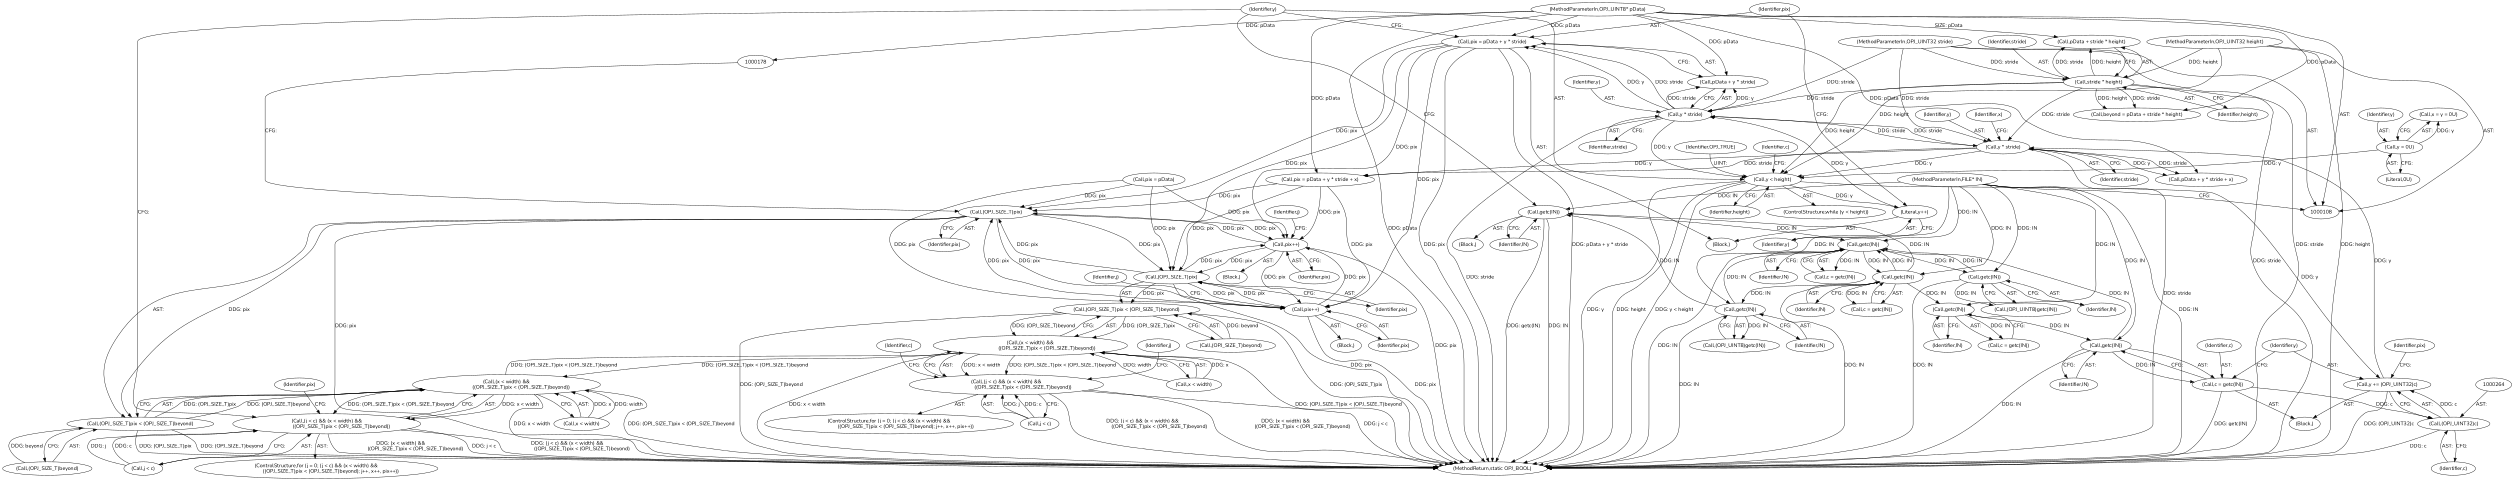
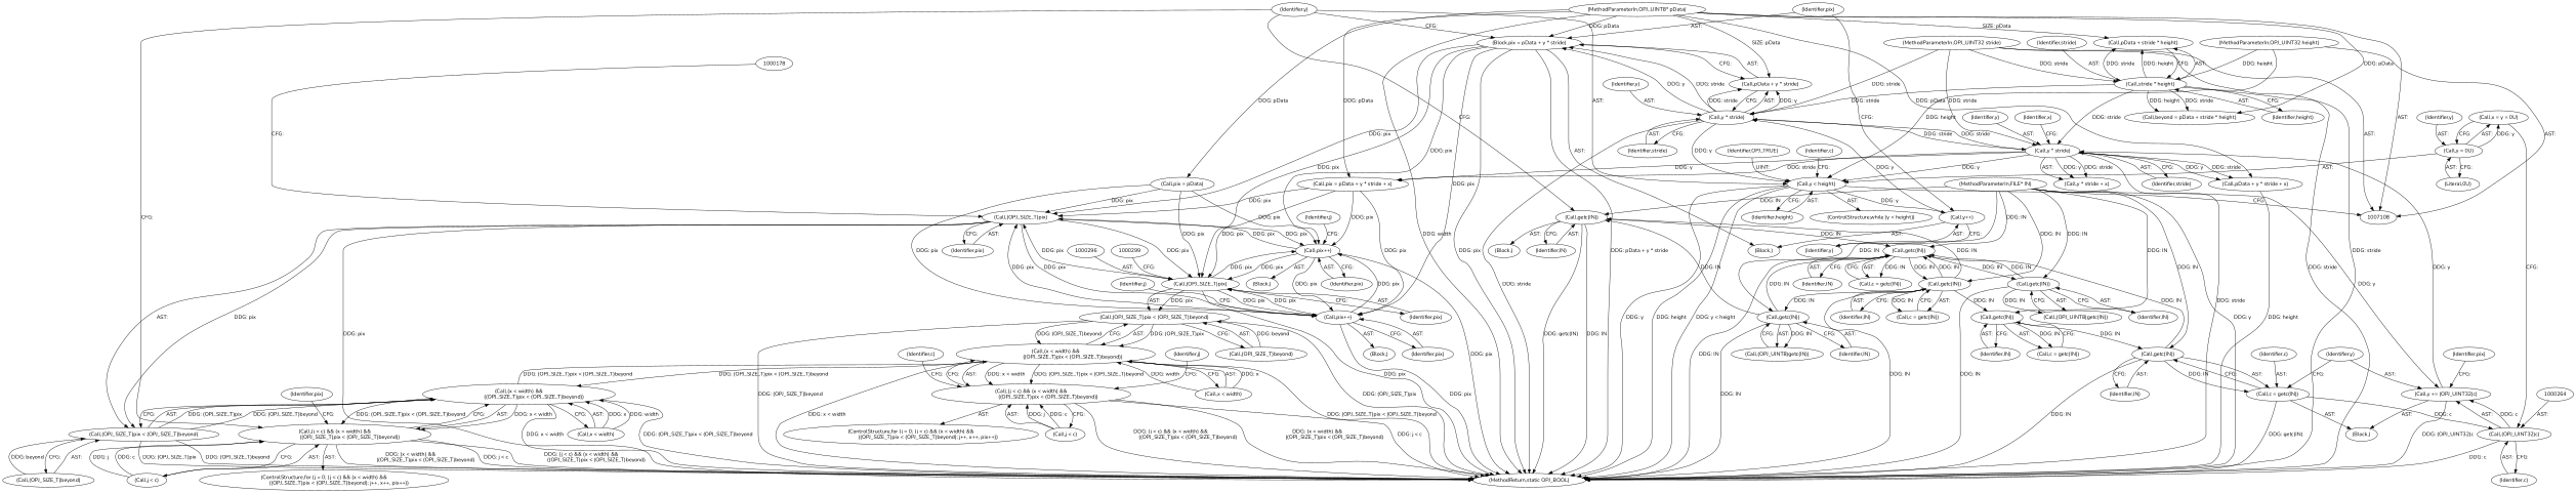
  digraph {
    fontname=Nunito
    node [fontname=Nunito]
    edge [fontname=Nunito]
-   n1 [label="(Call,pix = pData + y * stride)"]
+   n1 [label="(Block,pix = pData + y * stride)"]
    n2 [label="(Call,(OPJ_SIZE_T)pix)"]
    n3 [label="(Call,pix++)"]
    n4 [label="(Call,(OPJ_SIZE_T)pix)"]
    n5 [label="(Call,pix++)"]
    n6 [label="(MethodReturn,static OPJ_BOOL)"]
    n7 [label="(Block,)"]
    n8 [label="(Call,pData + y * stride)"]
    n9 [label="(Call,(OPJ_SIZE_T)pix < (OPJ_SIZE_T)beyond)"]
    n10 [label="(Identifier,pix)"]
    n11 [label="(Identifier,pix)"]
    n12 [label="(Block,)"]
    n13 [label="(Call,(OPJ_SIZE_T)pix < (OPJ_SIZE_T)beyond)"]
    n14 [label="(Identifier,pix)"]
    n15 [label="(Identifier,pix)"]
    n16 [label="(Block,)"]
    n17 [label="(Call,y * stride)"]
    n18 [label="(MethodParameterIn,OPJ_UINT8* pData)"]
    n19 [label="(Call,pData + stride * height)"]
    n20 [label="(Call,pData + y * stride + x)"]
    n21 [label="(Call,beyond = pData + stride * height)"]
    n22 [label="(Call,pix = pData)"]
    n23 [label="(Call,pix = pData + y * stride + x)"]
-   1000108
+   1000108 [label=1007108]
    n25 [label="(Call,stride * height)"]
    n26 [label="(Call,y < height)"]
    n27 [label="(Call,y * stride)"]
    n28 [label="(Identifier,stride)"]
-   n29 [label="(Literal,y++)"]
+   n29 [label="(Call,y++)"]
    n30 [label="(Call,y += (OPJ_UINT32)c)"]
    n31 [label="(Identifier,height)"]
    n32 [label="(ControlStructure,while (y < height))"]
    n33 [label="(Identifier,stride)"]
+   n34 [label="(Call,y * stride + x)"]
    n35 [label="(Identifier,y)"]
    n36 [label="(Call,(OPJ_UINT32)c)"]
    n37 [label="(Block,)"]
    n38 [label="(Call,y = 0U)"]
    n39 [label="(Call,x = y = 0U)"]
    n40 [label="(Literal,0U)"]
    n41 [label="(Identifier,c)"]
    n42 [label="(Call,c = getc(IN))"]
    n43 [label="(Call,getc(IN))"]
    n44 [label="(Call,getc(IN))"]
    n45 [label="(Identifier,IN)"]
    n46 [label="(Call,getc(IN))"]
    n47 [label="(Call,getc(IN))"]
    n48 [label="(Call,c = getc(IN))"]
    n49 [label="(Identifier,IN)"]
    n50 [label="(Call,getc(IN))"]
    n51 [label="(Call,c = getc(IN))"]
    n52 [label="(Identifier,IN)"]
    n53 [label="(Call,getc(IN))"]
    n54 [label="(Call,getc(IN))"]
    n55 [label="(Identifier,IN)"]
    n56 [label="(Call,c = getc(IN))"]
    n57 [label="(Identifier,IN)"]
    n58 [label="(Block,)"]
    n59 [label="(Identifier,IN)"]
    n60 [label="(Call,(OPJ_UINT8)getc(IN))"]
    n61 [label="(Call,(OPJ_UINT8)getc(IN))"]
    n62 [label="(Identifier,IN)"]
    n63 [label="(MethodParameterIn,FILE* IN)"]
    n64 [label="(Identifier,height)"]
    n65 [label="(MethodParameterIn,OPJ_UINT32 stride)"]
    n66 [label="(MethodParameterIn,OPJ_UINT32 height)"]
    n67 [label="(Call,(x < width) &&\n                     ((OPJ_SIZE_T)pix < (OPJ_SIZE_T)beyond))"]
    n68 [label="(Call,(OPJ_SIZE_T)beyond)"]
    n69 [label="(Call,(j < c) && (x < width) &&\n                     ((OPJ_SIZE_T)pix < (OPJ_SIZE_T)beyond))"]
    n70 [label="(Call,(x < width) &&\n                        ((OPJ_SIZE_T)pix < (OPJ_SIZE_T)beyond))"]
    n71 [label="(Call,x < width)"]
    n72 [label="(ControlStructure,for (j = 0; (j < c) && (x < width) &&\n                     ((OPJ_SIZE_T)pix < (OPJ_SIZE_T)beyond); j++, x++, pix++))"]
    n73 [label="(Call,j < c)"]
    n74 [label="(Call,(j < c) && (x < width) &&\n                        ((OPJ_SIZE_T)pix < (OPJ_SIZE_T)beyond))"]
    n75 [label="(Call,x < width)"]
    n76 [label="(Call,j < c)"]
    n77 [label="(ControlStructure,for (j = 0; (j < c) && (x < width) &&\n                        ((OPJ_SIZE_T)pix < (OPJ_SIZE_T)beyond); j++, x++, pix++))"]
    n78 [label="(Call,(OPJ_SIZE_T)beyond)"]
    n79 [label="(Identifier,y)"]
    n80 [label="(Identifier,pix)"]
    n81 [label="(Identifier,stride)"]
    n82 [label="(Identifier,j)"]
    n83 [label="(Identifier,pix)"]
    n84 [label="(Identifier,j)"]
    n85 [label="(Identifier,c)"]
    n86 [label="(Identifier,x)"]
    n87 [label="(Identifier,y)"]
    n88 [label="(Identifier,y)"]
    n89 [label="(Identifier,OPJ_TRUE)"]
    n90 [label="(Identifier,pix)"]
    n91 [label="(Identifier,j)"]
    n92 [label="(Identifier,c)"]
    n93 [label="(Identifier,y)"]
    n94 [label="(Identifier,c)"]
    n95 [label="(Identifier,y)"]
    1000264
    1000178
+   1000296
+   1000299
    n1 -> n2 [label="DDG: pix"]
    n1 -> n3 [label="DDG: pix"]
    n1 -> n4 [label="DDG: pix"]
    n1 -> n5 [label="DDG: pix"]
    n1 -> n6 [label="DDG: pix"]
    n1 -> n6 [label="DDG: pData + y * stride"]
    n1 -> n7 [label="AST: "]
    n1 -> n8 [label="CFG: "]
    n2 -> n3 [label="DDG: pix"]
    n2 -> n4 [label="DDG: pix"]
    n2 -> n5 [label="DDG: pix"]
    n2 -> n6 [label="DDG: pix"]
    n2 -> n9 [label="AST: "]
    n2 -> n9 [label="DDG: pix"]
    n2 -> n10 [label="CFG: "]
    n3 -> n2 [label="DDG: pix"]
    n3 -> n4 [label="DDG: pix"]
    n3 -> n5 [label="DDG: pix"]
    n3 -> n6 [label="DDG: pix"]
    n3 -> n11 [label="CFG: "]
    n3 -> n12 [label="AST: "]
    n4 -> n2 [label="DDG: pix"]
    n4 -> n3 [label="DDG: pix"]
    n4 -> n5 [label="DDG: pix"]
    n4 -> n6 [label="DDG: pix"]
    n4 -> n13 [label="AST: "]
    n4 -> n13 [label="DDG: pix"]
    n4 -> n14 [label="CFG: "]
    n5 -> n2 [label="DDG: pix"]
    n5 -> n3 [label="DDG: pix"]
    n5 -> n4 [label="DDG: pix"]
    n5 -> n6 [label="DDG: pix"]
    n5 -> n15 [label="CFG: "]
    n5 -> n16 [label="AST: "]
    n8 -> n1 [label="AST: "]
    n8 -> n17 [label="CFG: "]
    n9 -> n6 [label="DDG: (OPJ_SIZE_T)beyond"]
    n9 -> n6 [label="DDG: (OPJ_SIZE_T)pix"]
    n9 -> n67 [label="AST: "]
    n9 -> n67 [label="DDG: (OPJ_SIZE_T)pix"]
    n9 -> n67 [label="DDG: (OPJ_SIZE_T)beyond"]
    n9 -> n68 [label="CFG: "]
    n10 -> n2 [label="AST: "]
    n11 -> n3 [label="AST: "]
    n13 -> n6 [label="DDG: (OPJ_SIZE_T)beyond"]
    n13 -> n6 [label="DDG: (OPJ_SIZE_T)pix"]
    n13 -> n70 [label="AST: "]
    n13 -> n70 [label="DDG: (OPJ_SIZE_T)pix"]
    n13 -> n70 [label="DDG: (OPJ_SIZE_T)beyond"]
    n13 -> n78 [label="CFG: "]
    n14 -> n4 [label="AST: "]
    n15 -> n5 [label="AST: "]
    n17 -> n1 [label="DDG: y"]
    n17 -> n1 [label="DDG: stride"]
    n17 -> n6 [label="DDG: stride"]
    n17 -> n8 [label="AST: "]
    n17 -> n8 [label="DDG: y"]
    n17 -> n8 [label="DDG: stride"]
    n17 -> n26 [label="DDG: y"]
    n17 -> n27 [label="DDG: stride"]
    n17 -> n28 [label="CFG: "]
    n18 -> n1 [label="DDG: pData"]
-   n18 -> n6 [label="DDG: pData"]
-   n18 -> n8 [label="DDG: pData"]
+   n18 -> n6 [label="DDG: width"]
+   n18 -> n8 [label="SIZE: pData"]
    n18 -> n19 [label="SIZE: pData"]
    n18 -> n20 [label="DDG: pData"]
    n18 -> n21 [label="DDG: pData"]
-   n18 -> 1000178 [label="DDG: pData"]
+   n18 -> n22 [label="DDG: pData"]
    n18 -> n23 [label="DDG: pData"]
    n18 -> 1000108 [label="AST: "]
    n19 -> n25 [label="CFG: "]
    n22 -> n2 [label="DDG: pix"]
    n22 -> n3 [label="DDG: pix"]
    n22 -> n4 [label="DDG: pix"]
    n22 -> n5 [label="DDG: pix"]
    n23 -> n2 [label="DDG: pix"]
    n23 -> n3 [label="DDG: pix"]
    n23 -> n4 [label="DDG: pix"]
    n23 -> n5 [label="DDG: pix"]
    n25 -> n6 [label="DDG: stride"]
    n25 -> n17 [label="DDG: stride"]
    n25 -> n19 [label="AST: "]
    n25 -> n19 [label="DDG: stride"]
    n25 -> n19 [label="DDG: height"]
    n25 -> n21 [label="DDG: stride"]
    n25 -> n21 [label="DDG: height"]
-   n25 -> n26 [label="DDG: height"]
    n25 -> n27 [label="DDG: stride"]
    n25 -> n64 [label="CFG: "]
    n26 -> n6 [label="DDG: y < height"]
    n26 -> n6 [label="DDG: y"]
    n26 -> n6 [label="DDG: height"]
    n26 -> n29 [label="DDG: y"]
    n26 -> n30 [label="DDG: y"]
    n26 -> n31 [label="CFG: "]
    n26 -> n32 [label="AST: "]
    n27 -> n6 [label="DDG: stride"]
    n27 -> n17 [label="DDG: stride"]
    n27 -> n20 [label="DDG: y"]
    n27 -> n20 [label="DDG: stride"]
    n27 -> n23 [label="DDG: y"]
    n27 -> n23 [label="DDG: stride"]
    n27 -> n26 [label="DDG: y"]
    n27 -> n33 [label="CFG: "]
+   n27 -> n34 [label="AST: "]
+   n27 -> n34 [label="DDG: y"]
+   n27 -> n34 [label="DDG: stride"]
    n28 -> n17 [label="AST: "]
    n29 -> n7 [label="AST: "]
    n29 -> n17 [label="DDG: y"]
    n29 -> n35 [label="CFG: "]
    n30 -> n6 [label="DDG: (OPJ_UINT32)c"]
    n30 -> n27 [label="DDG: y"]
-   n30 -> n36 [label="CFG: "]
+   n39 -> n36 [label="CFG: "]
    n30 -> n37 [label="AST: "]
    n31 -> n26 [label="AST: "]
    n33 -> n27 [label="AST: "]
    n35 -> n29 [label="AST: "]
    n36 -> n6 [label="DDG: c"]
    n36 -> n30 [label="AST: "]
    n36 -> n30 [label="DDG: c"]
    n36 -> n41 [label="CFG: "]
-   n38 -> n26 [label="DDG: y"]
+   n38 -> n26 [label="AST: "]
    n38 -> n39 [label="AST: "]
    n38 -> n39 [label="DDG: y"]
    n38 -> n40 [label="CFG: "]
    n39 -> n38 [label="CFG: "]
    n40 -> n38 [label="AST: "]
    n41 -> n36 [label="AST: "]
    n42 -> n6 [label="DDG: getc(IN)"]
    n42 -> n36 [label="DDG: c"]
    n42 -> n37 [label="AST: "]
    n42 -> n43 [label="CFG: "]
    n43 -> n6 [label="DDG: IN"]
    n43 -> n42 [label="AST: "]
    n43 -> n42 [label="DDG: IN"]
    n43 -> n44 [label="DDG: IN"]
    n43 -> n45 [label="CFG: "]
    n44 -> n6 [label="DDG: IN"]
    n44 -> n46 [label="DDG: IN"]
    n44 -> n47 [label="DDG: IN"]
    n44 -> n48 [label="AST: "]
    n44 -> n48 [label="DDG: IN"]
    n44 -> n49 [label="CFG: "]
    n45 -> n43 [label="AST: "]
    n46 -> n6 [label="DDG: IN"]
    n46 -> n44 [label="DDG: IN"]
    n46 -> n50 [label="DDG: IN"]
    n46 -> n53 [label="DDG: IN"]
    n46 -> n54 [label="DDG: IN"]
    n46 -> n55 [label="CFG: "]
    n46 -> n56 [label="AST: "]
    n46 -> n56 [label="DDG: IN"]
    n47 -> n6 [label="DDG: IN"]
    n47 -> n44 [label="DDG: IN"]
    n47 -> n61 [label="AST: "]
    n47 -> n61 [label="DDG: IN"]
    n47 -> n62 [label="CFG: "]
    n48 -> n44 [label="CFG: "]
    n49 -> n44 [label="AST: "]
    n50 -> n43 [label="DDG: IN"]
    n50 -> n51 [label="AST: "]
    n50 -> n51 [label="DDG: IN"]
    n50 -> n52 [label="CFG: "]
    n51 -> n50 [label="CFG: "]
    n52 -> n50 [label="AST: "]
    n53 -> n6 [label="DDG: getc(IN)"]
    n53 -> n6 [label="DDG: IN"]
    n53 -> n44 [label="DDG: IN"]
    n53 -> n57 [label="CFG: "]
    n53 -> n58 [label="AST: "]
    n54 -> n6 [label="DDG: IN"]
    n54 -> n44 [label="DDG: IN"]
    n54 -> n53 [label="DDG: IN"]
    n54 -> n59 [label="CFG: "]
    n54 -> n60 [label="AST: "]
    n54 -> n60 [label="DDG: IN"]
    n55 -> n46 [label="AST: "]
    n56 -> n46 [label="CFG: "]
    n57 -> n53 [label="AST: "]
    n59 -> n54 [label="AST: "]
    n60 -> n54 [label="CFG: "]
    n61 -> n47 [label="CFG: "]
    n62 -> n47 [label="AST: "]
-   n63 -> n6 [label="DDG: IN"]
+   n63 -> n6 [label="DDG: y"]
    n63 -> 1000108 [label="CFG: "]
    n63 -> n43 [label="DDG: IN"]
    n63 -> n44 [label="DDG: IN"]
    n63 -> n46 [label="DDG: IN"]
    n63 -> n47 [label="DDG: IN"]
    n63 -> n50 [label="DDG: IN"]
    n63 -> n53 [label="DDG: IN"]
    n63 -> n54 [label="DDG: IN"]
    n64 -> n25 [label="AST: "]
    n65 -> n6 [label="DDG: stride"]
    n65 -> n17 [label="DDG: stride"]
    n65 -> 1000108 [label="AST: "]
    n65 -> n25 [label="DDG: stride"]
    n65 -> n27 [label="DDG: stride"]
-   n66 -> n6 [label="DDG: height"]
+   n20 -> n6 [label="DDG: height"]
    n66 -> 1000108 [label="AST: "]
    n66 -> n25 [label="DDG: height"]
    n66 -> n26 [label="DDG: height"]
    n67 -> n6 [label="DDG: (OPJ_SIZE_T)pix < (OPJ_SIZE_T)beyond"]
    n67 -> n6 [label="DDG: x < width"]
    n67 -> n9 [label="CFG: "]
    n67 -> n69 [label="AST: "]
    n67 -> n69 [label="DDG: x < width"]
    n67 -> n69 [label="DDG: (OPJ_SIZE_T)pix < (OPJ_SIZE_T)beyond"]
    n67 -> n70 [label="DDG: (OPJ_SIZE_T)pix < (OPJ_SIZE_T)beyond"]
    n67 -> n71 [label="CFG: "]
    n68 -> n9 [label="AST: "]
    n68 -> n9 [label="DDG: beyond"]
    n69 -> n6 [label="DDG: (x < width) &&\n                     ((OPJ_SIZE_T)pix < (OPJ_SIZE_T)beyond)"]
    n69 -> n6 [label="DDG: j < c"]
    n69 -> n6 [label="DDG: (j < c) && (x < width) &&\n                     ((OPJ_SIZE_T)pix < (OPJ_SIZE_T)beyond)"]
    n69 -> n67 [label="CFG: "]
    n69 -> n72 [label="AST: "]
    n69 -> n73 [label="CFG: "]
    n70 -> n6 [label="DDG: x < width"]
    n70 -> n6 [label="DDG: (OPJ_SIZE_T)pix < (OPJ_SIZE_T)beyond"]
    n70 -> n13 [label="CFG: "]
    n70 -> n67 [label="DDG: (OPJ_SIZE_T)pix < (OPJ_SIZE_T)beyond"]
    n70 -> n74 [label="AST: "]
    n70 -> n74 [label="DDG: x < width"]
    n70 -> n74 [label="DDG: (OPJ_SIZE_T)pix < (OPJ_SIZE_T)beyond"]
    n70 -> n75 [label="CFG: "]
    n71 -> n67 [label="AST: "]
    n71 -> n67 [label="DDG: x"]
    n71 -> n67 [label="DDG: width"]
    n73 -> n69 [label="AST: "]
    n73 -> n69 [label="DDG: j"]
    n73 -> n69 [label="DDG: c"]
    n74 -> n6 [label="DDG: (j < c) && (x < width) &&\n                        ((OPJ_SIZE_T)pix < (OPJ_SIZE_T)beyond)"]
    n74 -> n6 [label="DDG: (x < width) &&\n                        ((OPJ_SIZE_T)pix < (OPJ_SIZE_T)beyond)"]
    n74 -> n6 [label="DDG: j < c"]
    n74 -> n70 [label="CFG: "]
    n74 -> n76 [label="CFG: "]
    n74 -> n77 [label="AST: "]
    n75 -> n70 [label="AST: "]
    n75 -> n70 [label="DDG: x"]
    n75 -> n70 [label="DDG: width"]
    n76 -> n74 [label="AST: "]
    n76 -> n74 [label="DDG: j"]
    n76 -> n74 [label="DDG: c"]
    n78 -> n13 [label="AST: "]
    n78 -> n13 [label="DDG: beyond"]
    n79 -> n27 [label="AST: "]
    n80 -> n69 [label="CFG: "]
    n81 -> n25 [label="AST: "]
    n82 -> n3 [label="CFG: "]
    n83 -> n30 [label="CFG: "]
    n84 -> n5 [label="CFG: "]
    n85 -> n74 [label="CFG: "]
    n86 -> n27 [label="CFG: "]
    n87 -> n17 [label="AST: "]
    n88 -> n30 [label="AST: "]
    n88 -> n42 [label="CFG: "]
    n89 -> n26 [label="UINT: "]
    n90 -> n1 [label="AST: "]
    n90 -> n29 [label="CFG: "]
    n91 -> n74 [label="CFG: "]
    n92 -> n42 [label="AST: "]
    n93 -> n38 [label="AST: "]
    n94 -> n26 [label="CFG: "]
    n95 -> n1 [label="CFG: "]
    n95 -> n26 [label="AST: "]
    n95 -> n53 [label="CFG: "]
    n95 -> n69 [label="CFG: "]
    1000264 -> n36 [label="AST: "]
    1000178 -> n2 [label="CFG: "]
+   1000296 -> n4 [label="AST: "]
+   1000299 -> n4 [label="CFG: "]
  }
